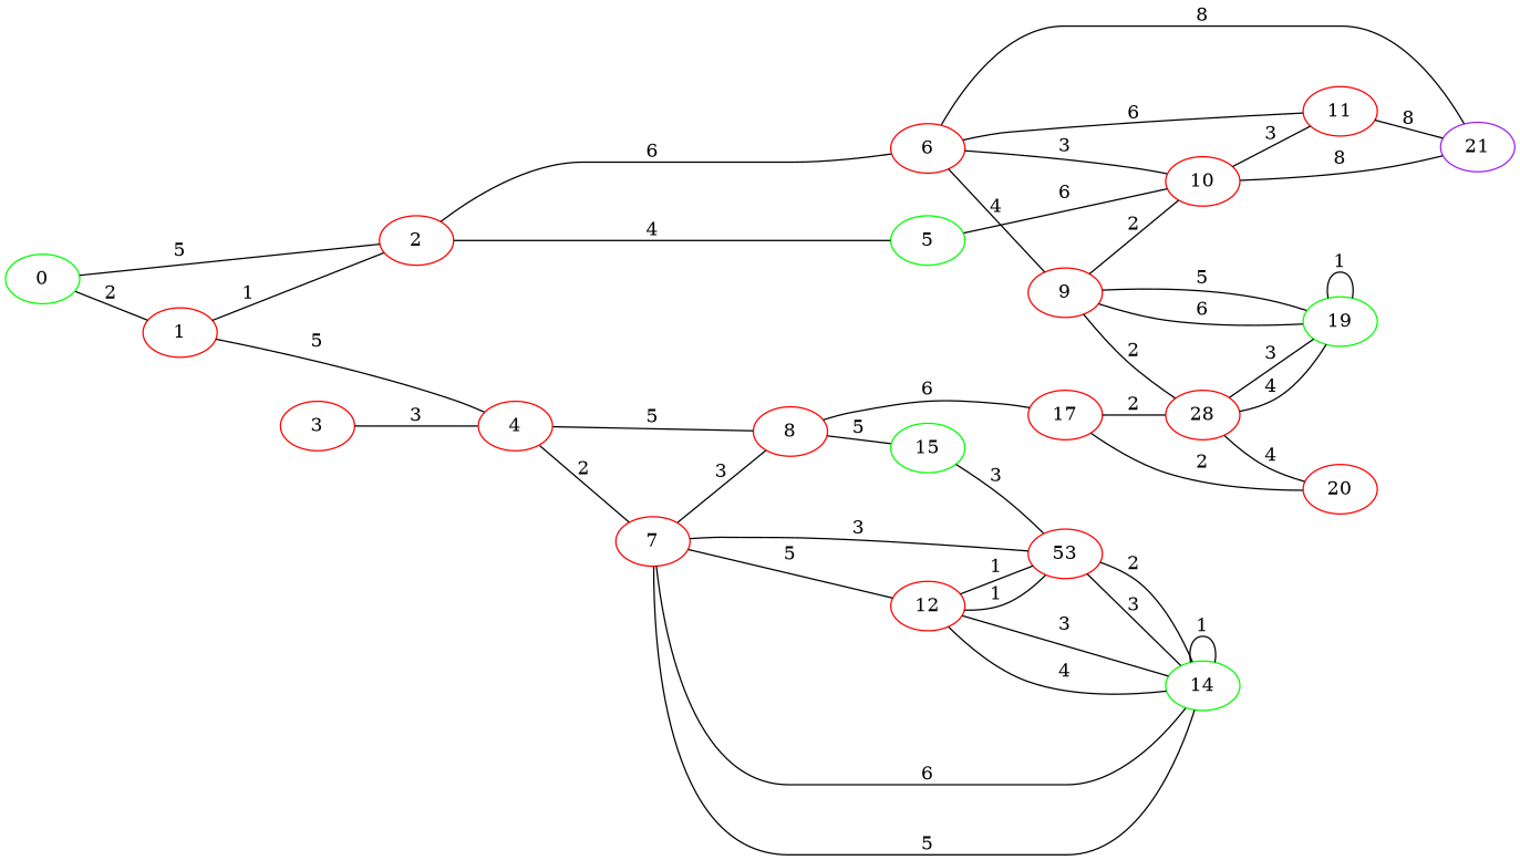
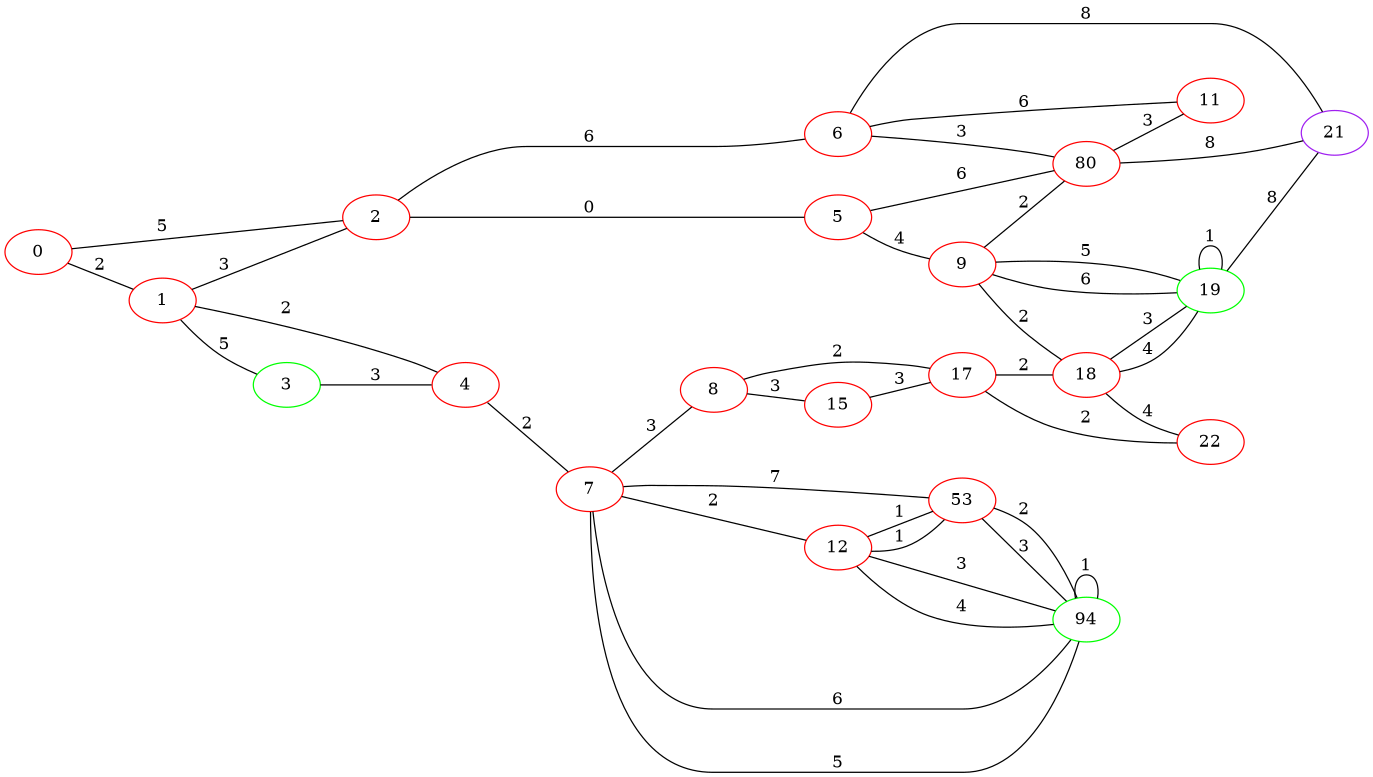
  graph {
    rankdir=LR
    node [color=red weight=1]
-   0 [color=green]
+   0
    1
    2
-   3
+   3 [color=green]
    4
-   5 [color=green]
+   5
    6
    7
    8
    9
-   10
+   10 [label=80]
    11
    21 [color=purple weight=4]
    12
    n15 [label=53]
-   14 [color=green weight=2]
-   15 [color=green]
+   14 [color=green weight=2 label=94]
+   15
    17
-   18 [label=28]
+   18
    19 [color=green weight=2]
-   20
+   20 [label=22]
    0 -- 1 [label=2]
    0 -- 2 [label=5]
-   1 -- 2 [label=1]
-   1 -- 4 [label=5]
-   2 -- 5 [label=4]
+   1 -- 2 [label=3]
+   1 -- 3 [label=5]
+   1 -- 4 [label=2]
+   2 -- 5 [label=0]
    2 -- 6 [label=6]
    3 -- 4 [label=3]
    4 -- 7 [label=2]
-   4 -- 8 [label=5]
-   6 -- 9 [label=4]
+   5 -- 9 [label=4]
    5 -- 10 [label=6]
    6 -- 10 [label=3]
    6 -- 11 [label=6]
    6 -- 21 [label=8]
    7 -- 8 [label=3]
-   7 -- 12 [label=5]
-   7 -- n15 [label=3]
+   7 -- 12 [label=2]
+   7 -- n15 [label=7]
    7 -- 14 [label=5]
    7 -- 14 [label=6]
-   8 -- 15 [label=5]
-   8 -- 17 [label=6]
+   8 -- 15 [label=3]
+   8 -- 17 [label=2]
    9 -- 10 [label=2]
    9 -- 18 [label=2]
    9 -- 19 [label=5]
    9 -- 19 [label=6]
    10 -- 11 [label=3]
    10 -- 21 [label=8]
-   11 -- 21 [label=8]
+   19 -- 21 [label=8]
    12 -- n15 [label=1]
    12 -- n15 [label=1]
    12 -- 14 [label=3]
    12 -- 14 [label=4]
    n15 -- 14 [label=2]
    n15 -- 14 [label=3]
    14 -- 14 [label=1]
-   15 -- n15 [label=3]
+   15 -- 17 [label=3]
    17 -- 18 [label=2]
    17 -- 20 [label=2]
    18 -- 19 [label=3]
    18 -- 19 [label=4]
    18 -- 20 [label=4]
    19 -- 19 [label=1]
  }
